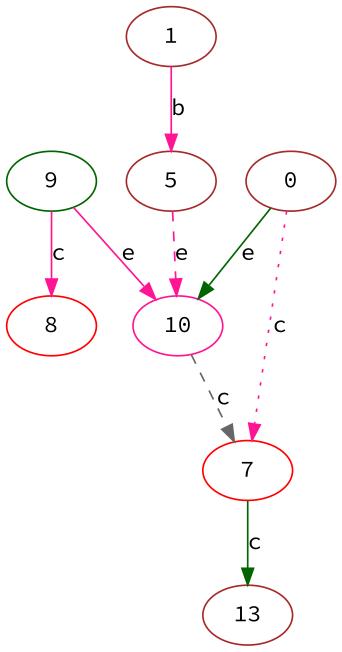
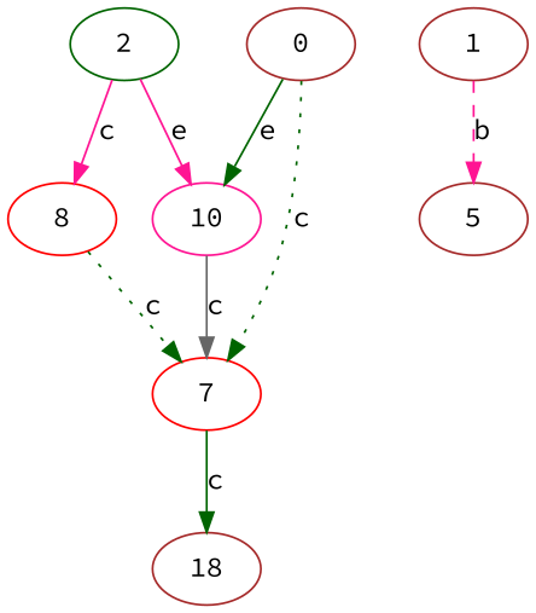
  strict digraph {
    fontname="Source Code Pro"
    node [color=brown fontname="Source Code Pro"]
    edge [color=deeppink fontname="Source Code Pro" style=solid]
-   2 [color=darkgreen label=9]
+   2 [color=darkgreen]
    8 [color=red]
    10 [color=deeppink]
    7 [color=red]
    0
-   13
+   13 [label=18]
    5
    1
    2 -> 8 [label=c]
    2 -> 10 [label=e]
-   10 -> 7 [color=gray40 label=c style=dashed]
+   8 -> 7 [color=darkgreen label=c style=dotted]
+   10 -> 7 [color=gray40 label=c]
    7 -> 13 [color=darkgreen label=c]
    0 -> 10 [color=darkgreen label=e]
-   0 -> 7 [label=c style=dotted]
-   5 -> 10 [label=e style=dashed]
-   1 -> 5 [label=b]
+   0 -> 7 [color=darkgreen label=c style=dotted]
+   1 -> 5 [label=b style=dashed]
  }
